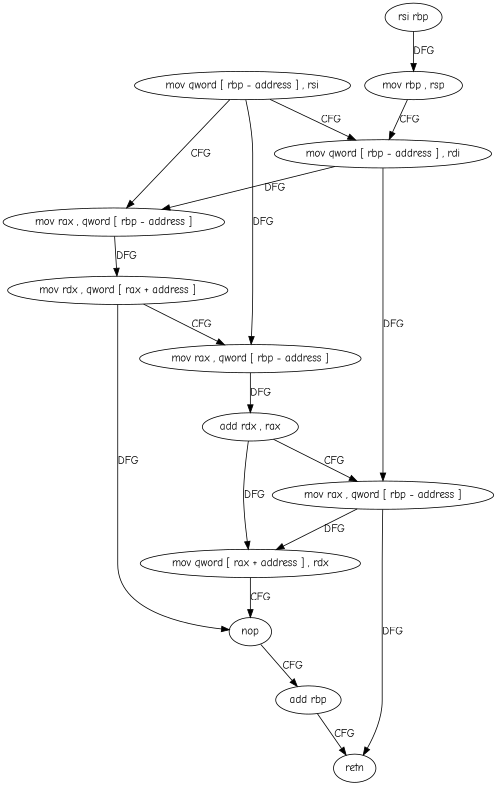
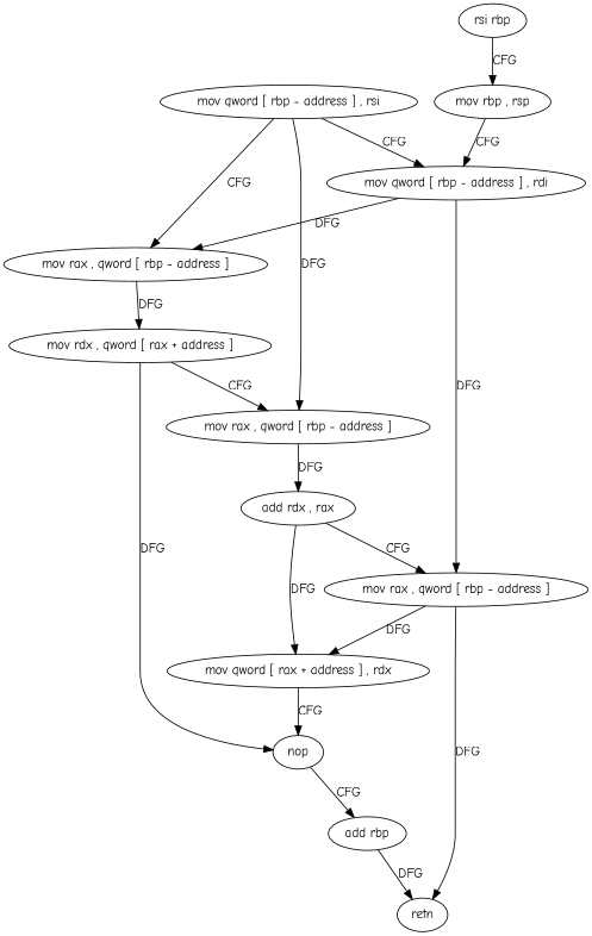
  digraph {
    fontname="Comic Neue"
    node [fontname="Comic Neue"]
    edge [fontname="Comic Neue"]
    n1 [label="rsi rbp"]
    n2 [label="mov rbp , rsp"]
    n3 [label="mov qword [ rbp - address ] , rdi"]
    n4 [label="mov rax , qword [ rbp - address ]"]
    n5 [label="mov rax , qword [ rbp - address ]"]
    n6 [label="mov qword [ rbp - address ] , rsi"]
    n7 [label="mov rax , qword [ rbp - address ]"]
    n8 [label="mov rdx , qword [ rax + address ]"]
    n9 [label="mov qword [ rax + address ] , rdx"]
    n10 [label=retn]
    n11 [label="add rdx , rax"]
    n12 [label=nop]
    n13 [label="add rbp"]
-   n1 -> n2 [label=DFG]
+   n1 -> n2 [label=CFG]
    n2 -> n3 [label=CFG]
    n3 -> n4 [label=DFG]
    n3 -> n5 [label=DFG]
    n4 -> n8 [label=DFG]
    n5 -> n9 [label=DFG]
    n5 -> n10 [label=DFG]
    n6 -> n3 [label=CFG]
    n6 -> n4 [label=CFG]
    n6 -> n7 [label=DFG]
    n7 -> n11 [label=DFG]
    n8 -> n7 [label=CFG]
    n8 -> n12 [label=DFG]
    n9 -> n12 [label=CFG]
    n11 -> n5 [label=CFG]
    n11 -> n9 [label=DFG]
    n12 -> n13 [label=CFG]
-   n13 -> n10 [label=CFG]
+   n13 -> n10 [label=DFG]
  }
